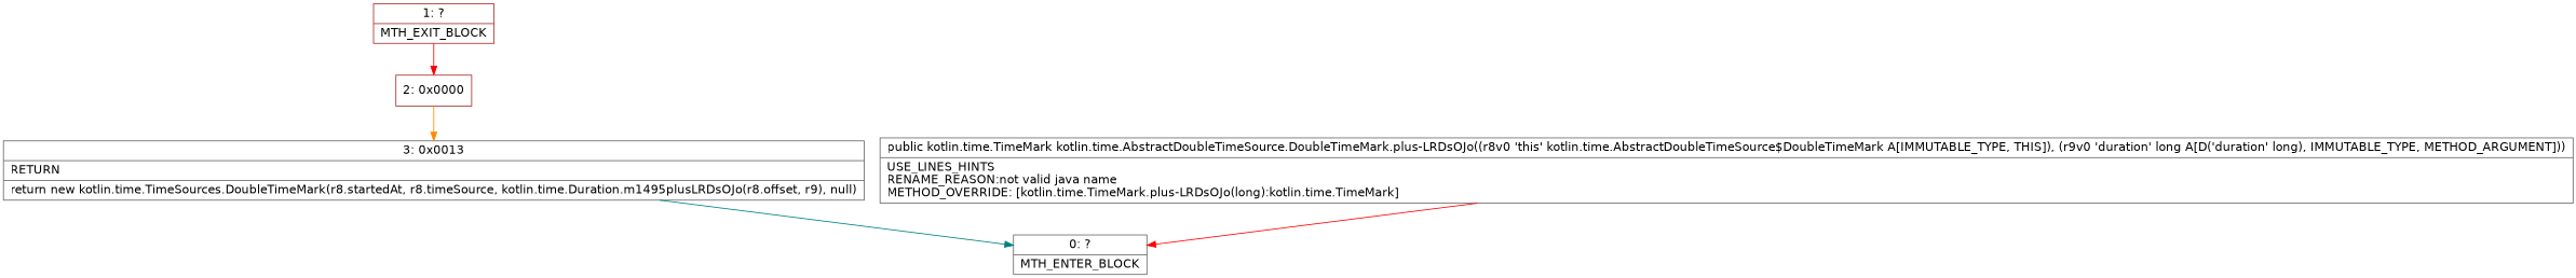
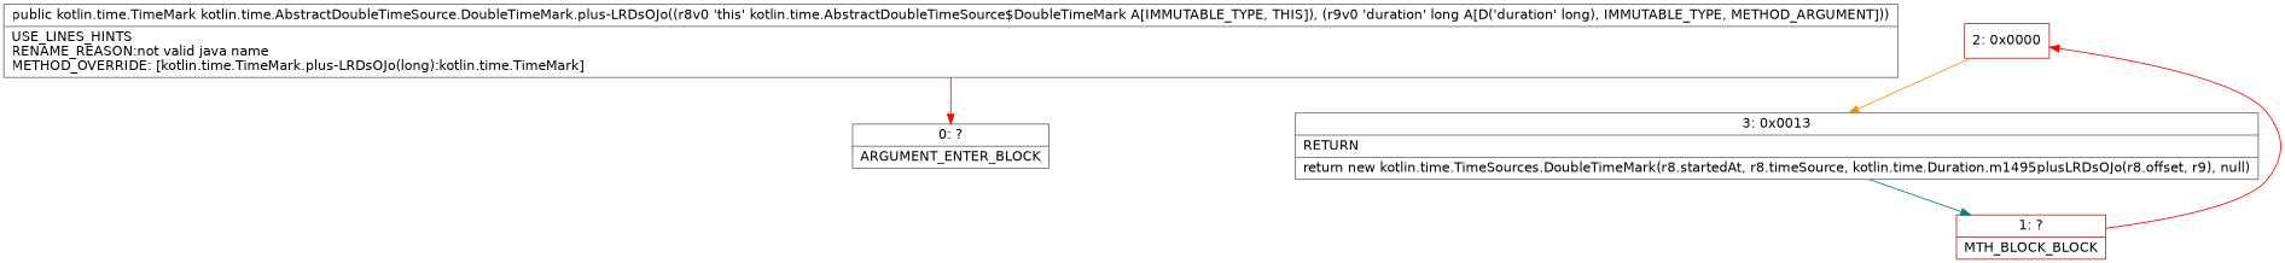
  digraph {
    fontname="DejaVu Sans"
    node [color=gray40 fontname="DejaVu Sans" shape=record]
    edge [color=red fontname="DejaVu Sans"]
-   n1 [label="{0\:\ ?|MTH_ENTER_BLOCK\l}"]
+   n1 [label="{0\:\ ?|ARGUMENT_ENTER_BLOCK\l}"]
    n2 [color=brown label="{2\:\ 0x0000}"]
    n3 [label="{3\:\ 0x0013|RETURN\l|return new kotlin.time.TimeSources.DoubleTimeMark(r8.startedAt, r8.timeSource, kotlin.time.Duration.m1495plusLRDsOJo(r8.offset, r9), null)\l}"]
-   n4 [color=brown label="{1\:\ ?|MTH_EXIT_BLOCK\l}"]
+   n4 [color=brown label="{1\:\ ?|MTH_BLOCK_BLOCK\l}"]
    n5 [label="{public kotlin.time.TimeMark kotlin.time.AbstractDoubleTimeSource.DoubleTimeMark.plus\-LRDsOJo((r8v0 'this' kotlin.time.AbstractDoubleTimeSource$DoubleTimeMark A[IMMUTABLE_TYPE, THIS]), (r9v0 'duration' long A[D('duration' long), IMMUTABLE_TYPE, METHOD_ARGUMENT]))  | USE_LINES_HINTS\lRENAME_REASON:not valid java name\lMETHOD_OVERRIDE: [kotlin.time.TimeMark.plus\-LRDsOJo(long):kotlin.time.TimeMark]\l}"]
    n2 -> n3 [color=darkorange]
-   n3 -> n1 [color=teal]
+   n3 -> n4 [color=teal]
    n4 -> n2
    n5 -> n1
  }
